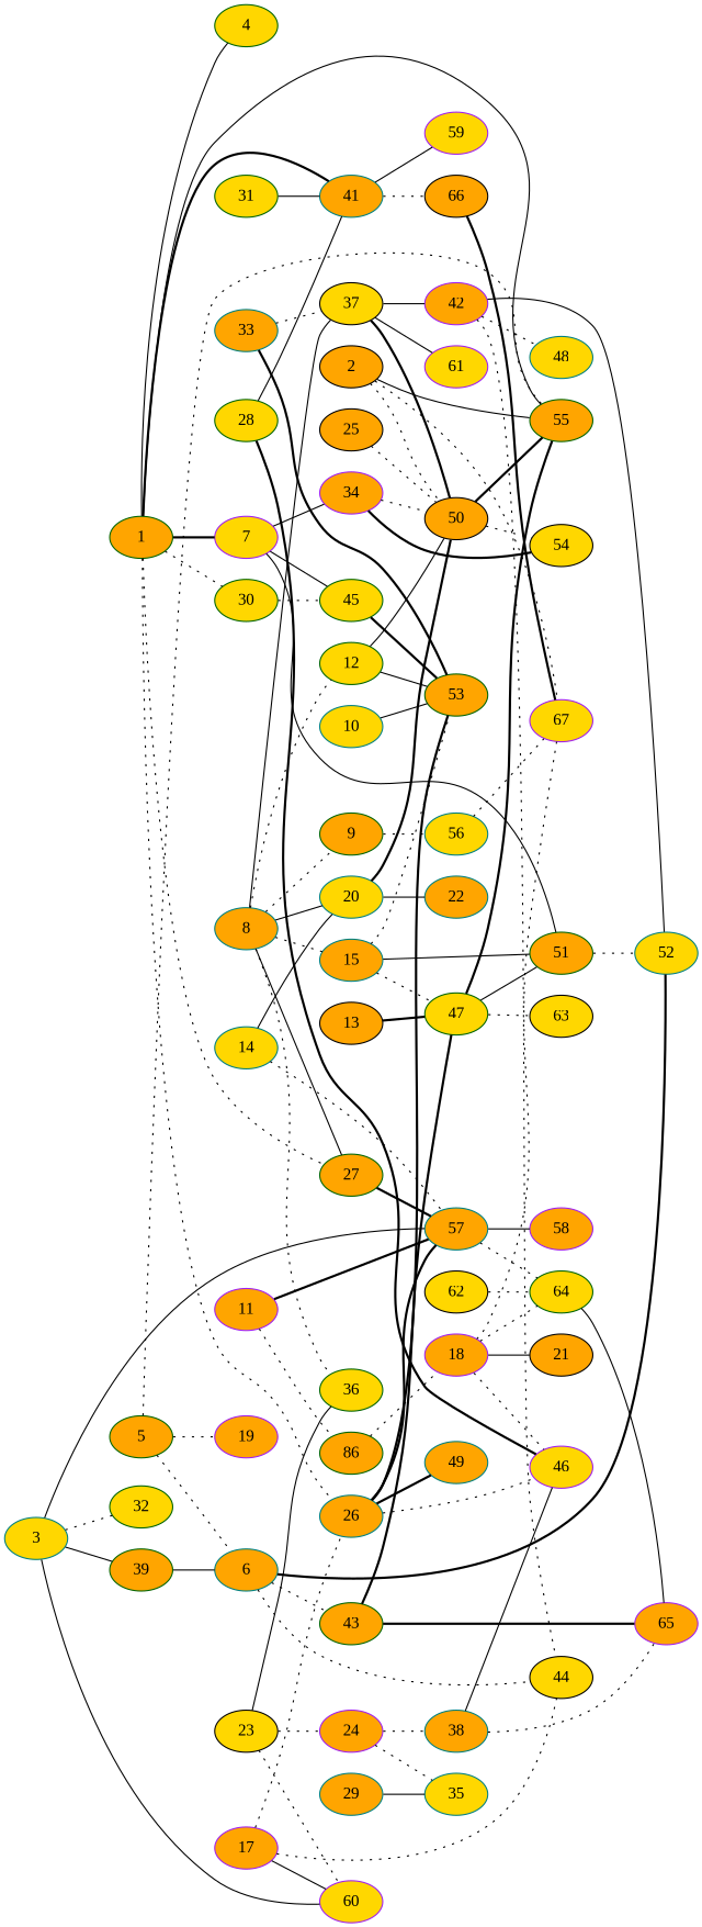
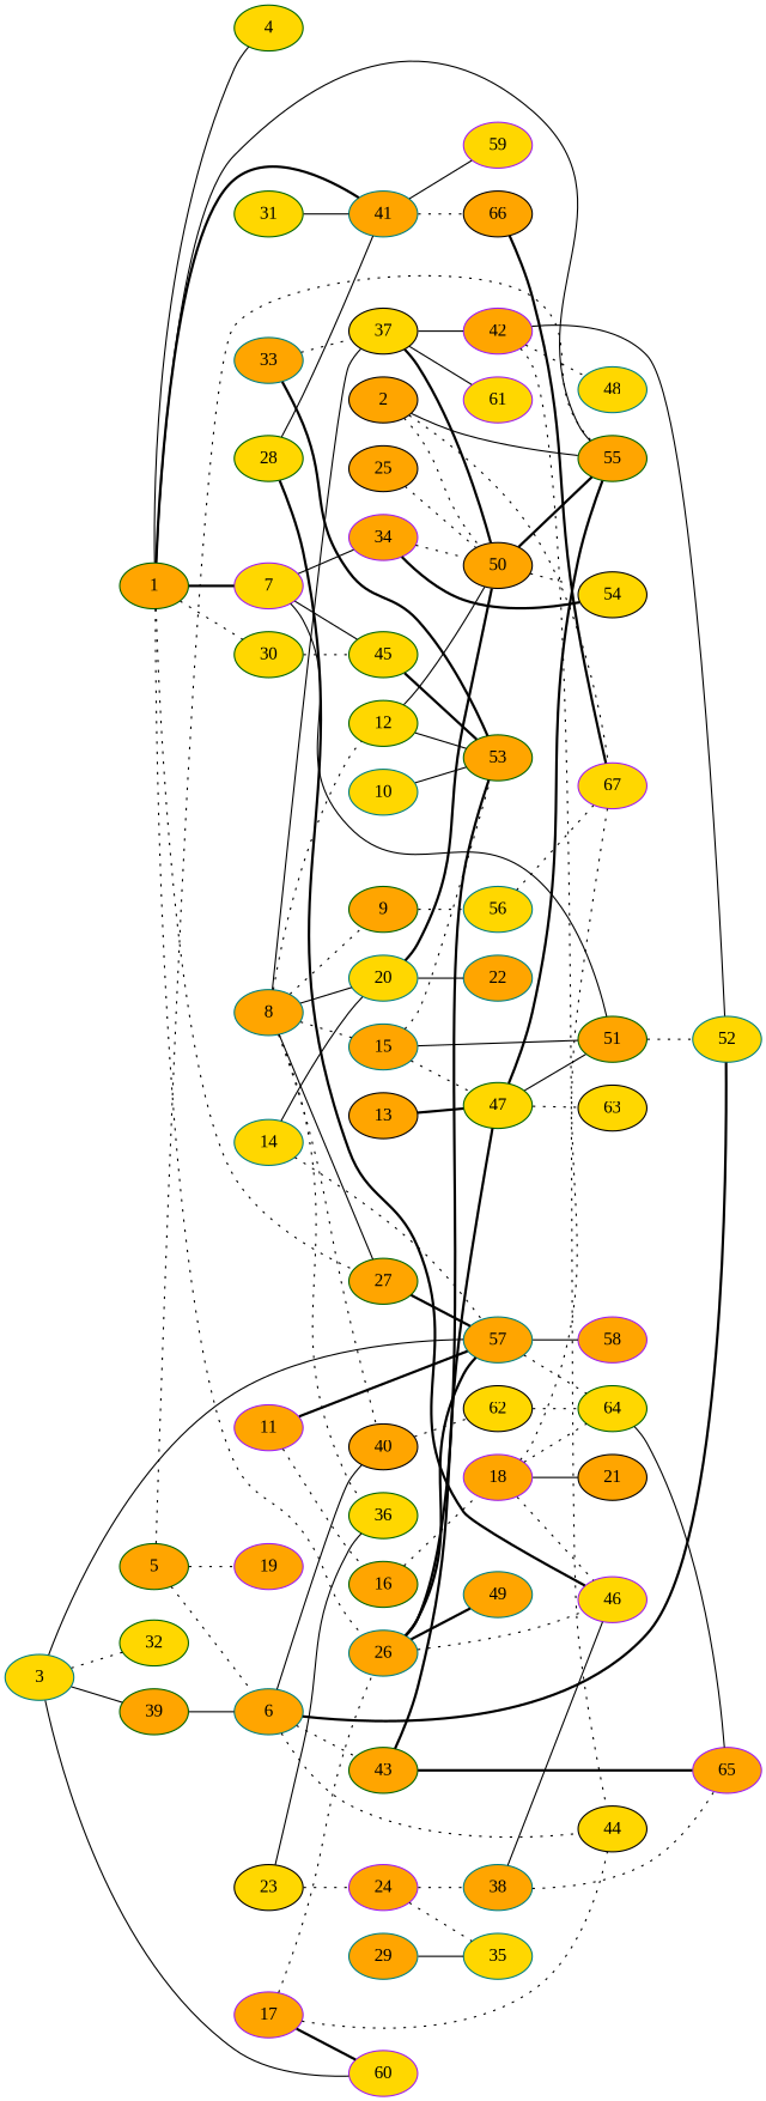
  graph {
    fontname="Liberation Serif"
    rankdir=LR
    node [color=darkgreen fillcolor=orange fontname="Liberation Serif" style=filled]
    edge [fontname="Liberation Serif" style=dotted weight=1.0]
    4 [fillcolor=gold]
    1
    7 [color=purple fillcolor=gold]
    26 [color=teal]
    27
    30 [fillcolor=gold]
    41 [color=teal]
    55
    34 [color=purple]
    45 [fillcolor=gold]
    51
    57 [color=teal]
    53
    46 [color=purple fillcolor=gold]
    49 [color=teal]
    59 [color=purple fillcolor=gold]
    66 [color=black]
    2 [color=black]
    50 [color=black]
    67 [color=purple fillcolor=gold]
    54 [color=black fillcolor=gold]
    3 [color=teal fillcolor=gold]
    32 [fillcolor=gold]
    39
    60 [color=purple fillcolor=gold]
    6 [color=teal]
+   40 [color=black]
    43
    44 [color=black fillcolor=gold]
    52 [color=teal fillcolor=gold]
    64 [fillcolor=gold]
    58 [color=purple]
    5
    19 [color=purple]
    62 [color=black fillcolor=gold]
    47 [fillcolor=gold]
    65 [color=purple]
    8 [color=teal]
    9
    12 [fillcolor=gold]
    20 [color=teal fillcolor=gold]
    36 [fillcolor=gold]
    37 [color=black fillcolor=gold]
    15 [color=teal]
    56 [color=teal fillcolor=gold]
    10 [color=teal fillcolor=gold]
    22 [color=teal]
    42 [color=purple]
    61 [color=purple fillcolor=gold]
    11 [color=purple]
-   16 [label=86]
+   16
    18 [color=purple]
    13 [color=black]
    63 [color=black fillcolor=gold]
    14 [color=teal fillcolor=gold]
    21 [color=black]
    17 [color=purple]
    23 [color=black fillcolor=gold]
    24 [color=purple]
    35 [color=teal fillcolor=gold]
    38 [color=teal]
    25 [color=black]
    28 [fillcolor=gold]
    29 [color=teal]
    31 [fillcolor=gold]
    33 [color=teal]
    48 [color=teal fillcolor=gold]
    1 -- 4 [style=solid]
    1 -- 7 [style=bold]
    1 -- 26
    1 -- 27
    1 -- 30
    1 -- 41 [style=bold]
    1 -- 55 [style=solid]
    7 -- 34 [style=solid]
    7 -- 45 [style=solid]
    7 -- 51 [style=solid]
    26 -- 57 [style=bold]
    26 -- 53 [style=bold]
    26 -- 46
    26 -- 49 [style=bold]
    27 -- 57 [style=bold]
    30 -- 45
    41 -- 59 [style=solid]
    41 -- 66
    34 -- 50
    34 -- 54 [style=bold]
    45 -- 53 [style=bold]
    51 -- 52
    57 -- 64
    57 -- 58 [style=solid]
    66 -- 67 [style=bold]
    2 -- 55 [style=solid]
    2 -- 50
    2 -- 67
    50 -- 55 [style=bold]
    50 -- 54
    3 -- 57 [style=solid]
    3 -- 32
    3 -- 39 [style=solid]
    3 -- 60 [style=solid]
    39 -- 6 [style=solid]
+   6 -- 40 [style=solid]
    6 -- 43
    6 -- 44
    6 -- 52 [style=bold]
+   40 -- 62
    43 -- 47 [style=bold]
    43 -- 65 [style=bold]
    64 -- 65 [style=solid]
    5 -- 55
    5 -- 6
    5 -- 19
    62 -- 64
    47 -- 55 [style=bold]
    47 -- 51 [style=solid]
    47 -- 63
    8 -- 27 [style=solid]
+   8 -- 40
    8 -- 9
    8 -- 12
    8 -- 20 [style=solid]
    8 -- 36
    8 -- 37 [style=solid]
    8 -- 15
    9 -- 56
    12 -- 53 [style=solid]
    12 -- 50 [style=solid]
    20 -- 50 [style=bold]
    20 -- 22 [style=solid]
    37 -- 50 [style=bold]
    37 -- 42 [style=solid]
    37 -- 61 [style=solid]
    15 -- 51 [style=solid]
    15 -- 53
    15 -- 47
    56 -- 67
    10 -- 53 [style=solid]
    42 -- 44
    42 -- 52 [style=solid]
    42 -- 48
    11 -- 57 [style=bold]
    11 -- 16
    16 -- 18
    18 -- 46
    18 -- 67
    18 -- 64
    18 -- 21 [style=solid]
    13 -- 47 [style=bold]
    14 -- 57
    14 -- 20 [style=solid]
    17 -- 26
-   17 -- 60 [style=solid]
+   17 -- 60 [style=bold]
    17 -- 44
-   23 -- 60
    23 -- 36 [style=solid]
    23 -- 24
    24 -- 35
    24 -- 38
    38 -- 46 [style=solid]
    38 -- 65
    25 -- 50
    28 -- 41 [style=solid]
    28 -- 46 [style=bold]
    29 -- 35 [style=solid]
    31 -- 41 [style=solid]
    33 -- 53 [style=bold]
    33 -- 37
  }
